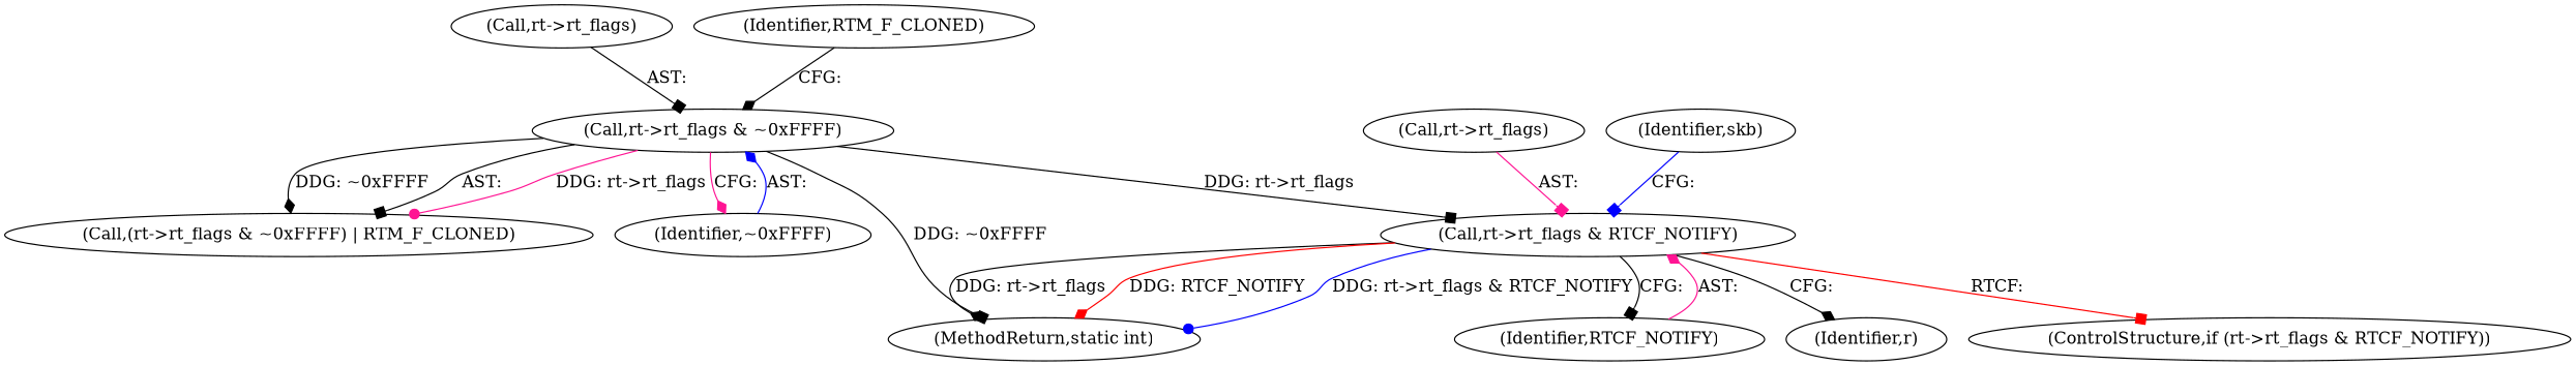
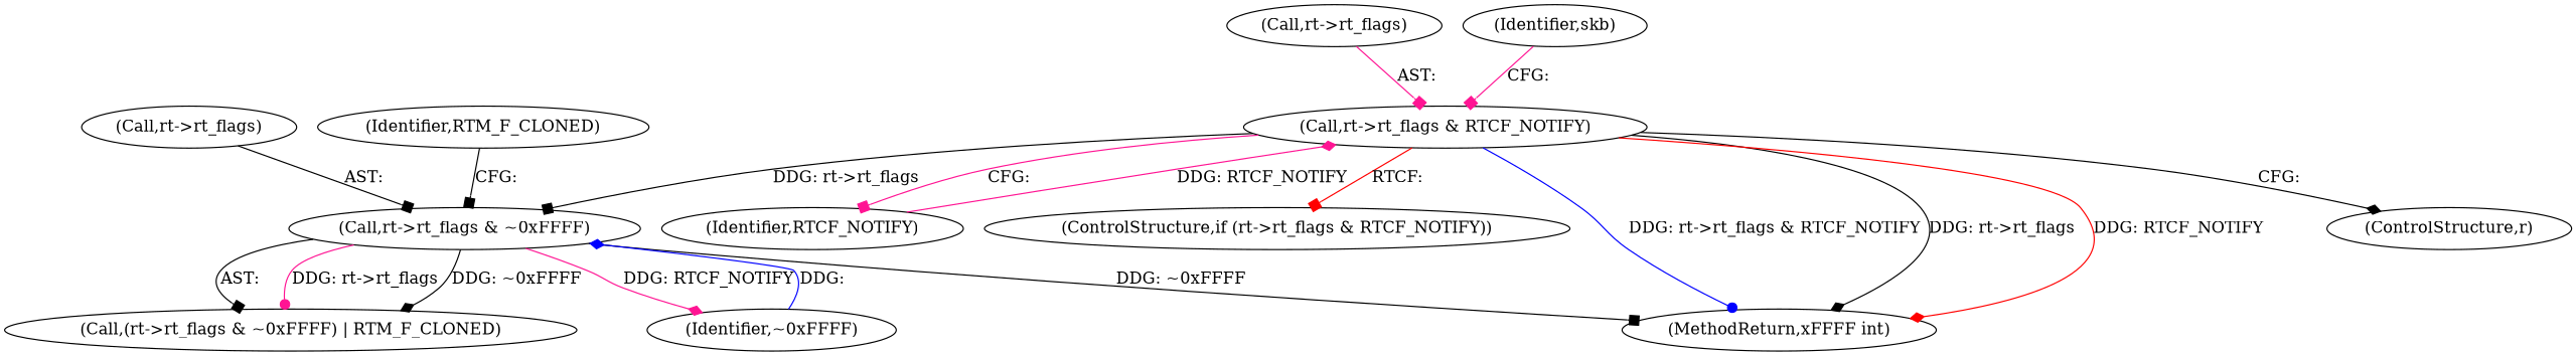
  digraph {
    edge [arrowhead=box color=black]
    n1 [label="(Call,rt->rt_flags & RTCF_NOTIFY)"]
    n2 [label="(Identifier,RTCF_NOTIFY)"]
    n3 [label="(ControlStructure,if (rt->rt_flags & RTCF_NOTIFY))"]
-   n4 [label="(MethodReturn,static int)"]
-   n5 [label="(Identifier,r)"]
+   n4 [label="(MethodReturn,xFFFF int)"]
+   n5 [label="(ControlStructure,r)"]
    n6 [label="(Call,rt->rt_flags & ~0xFFFF)"]
    n7 [label="(Call,(rt->rt_flags & ~0xFFFF) | RTM_F_CLONED)"]
    n8 [label="(Identifier,~0xFFFF)"]
    n9 [label="(Call,rt->rt_flags)"]
    n10 [label="(Call,rt->rt_flags)"]
    n11 [label="(Identifier,skb)"]
    n12 [label="(Identifier,RTM_F_CLONED)"]
-   n1 -> n2 [label="CFG: "]
+   n1 -> n2 [color=deeppink label="CFG: "]
    n1 -> n3 [color=red label="RTCF: "]
    n1 -> n4 [arrowhead=dot color=blue label="DDG: rt->rt_flags & RTCF_NOTIFY"]
    n1 -> n4 [arrowhead=diamond label="DDG: rt->rt_flags"]
    n1 -> n4 [arrowhead=diamond color=red label="DDG: RTCF_NOTIFY"]
    n1 -> n5 [arrowhead=diamond label="CFG: "]
-   n2 -> n1 [arrowhead=diamond color=deeppink label="AST: "]
-   n6 -> n1 [label="DDG: rt->rt_flags"]
+   n2 -> n1 [arrowhead=diamond color=deeppink label="DDG: RTCF_NOTIFY"]
+   n1 -> n6 [label="DDG: rt->rt_flags"]
    n6 -> n4 [label="DDG: ~0xFFFF"]
    n6 -> n7 [label="AST: "]
    n6 -> n7 [arrowhead=dot color=deeppink label="DDG: rt->rt_flags"]
    n6 -> n7 [arrowhead=diamond label="DDG: ~0xFFFF"]
-   n6 -> n8 [arrowhead=diamond color=deeppink label="CFG: "]
-   n8 -> n6 [arrowhead=diamond color=blue label="AST: "]
+   n6 -> n8 [arrowhead=diamond color=deeppink label="DDG: RTCF_NOTIFY"]
+   n8 -> n6 [arrowhead=diamond color=blue label="DDG: "]
    n9 -> n6 [label="AST: "]
    n10 -> n1 [color=deeppink label="AST: "]
-   n11 -> n1 [color=blue label="CFG: "]
-   n12 -> n6 [arrowhead=diamond label="CFG: "]
+   n11 -> n1 [color=deeppink label="CFG: "]
+   n12 -> n6 [label="CFG: "]
  }
